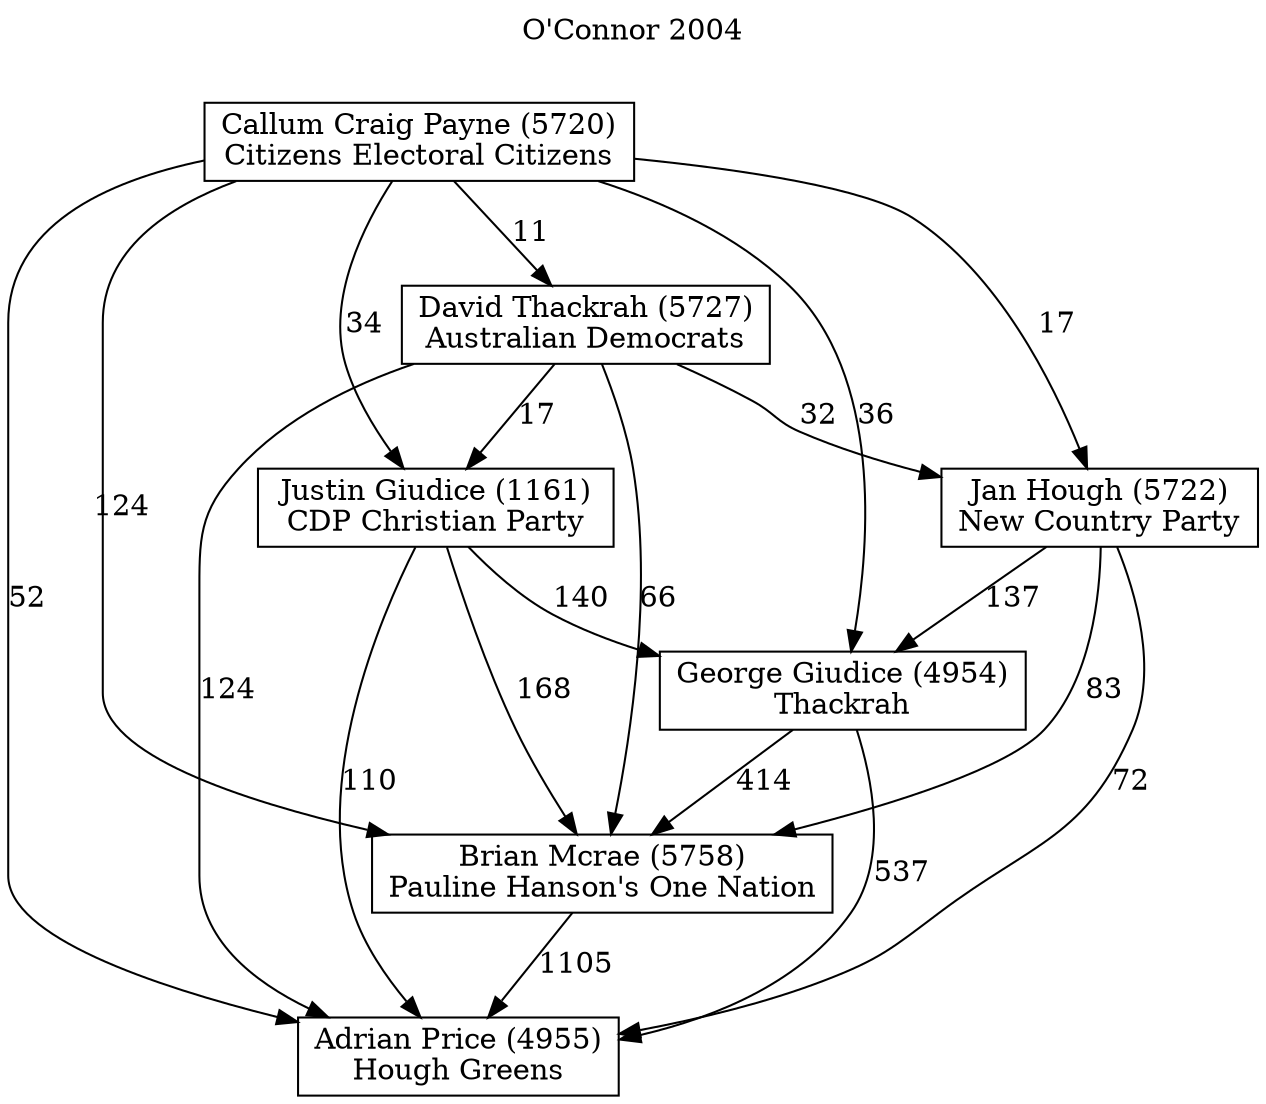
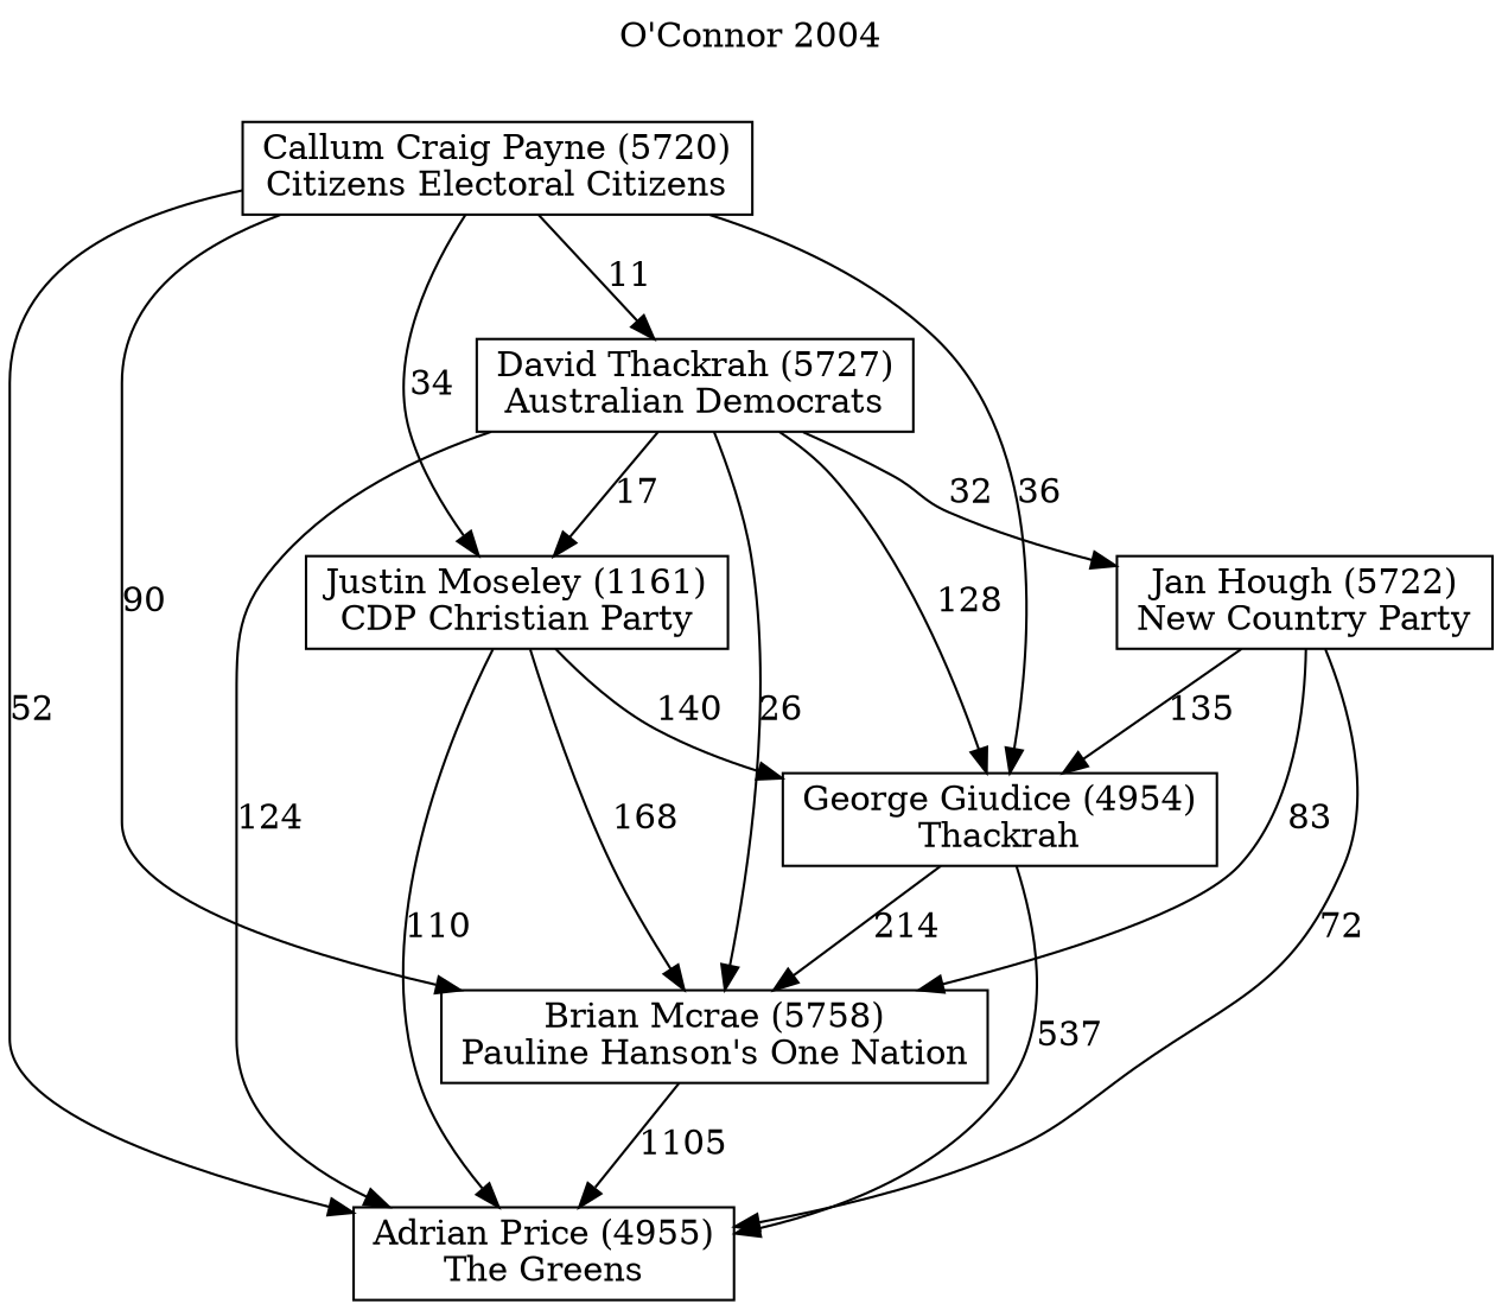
  digraph {
    label="O'Connor 2004"
    labelloc=t
    mclimit=10
    node [shape=box]
-   n1 [label="Adrian Price (4955)\nHough Greens"]
+   n1 [label="Adrian Price (4955)\nThe Greens"]
    n2 [label="Brian Mcrae (5758)\nPauline Hanson's One Nation"]
    n3 [label="Callum Craig Payne (5720)\nCitizens Electoral Citizens"]
    n4 [label="David Thackrah (5727)\nAustralian Democrats"]
    n5 [label="George Giudice (4954)\nThackrah"]
    n6 [label="Jan Hough (5722)\nNew Country Party"]
-   n7 [label="Justin Giudice (1161)\nCDP Christian Party"]
+   n7 [label="Justin Moseley (1161)\nCDP Christian Party"]
    n2 -> n1 [label=1105]
    n3 -> n1 [label=52]
-   n3 -> n2 [label=124]
+   n3 -> n2 [label=90]
    n3 -> n4 [label=11]
    n3 -> n5 [label=36]
-   n3 -> n6 [label=17]
    n3 -> n7 [label=34]
    n4 -> n1 [label=124]
-   n4 -> n2 [label=66]
+   n4 -> n2 [label=26]
+   n4 -> n5 [label=128]
    n4 -> n6 [label=32]
    n4 -> n7 [label=17]
    n5 -> n1 [label=537]
-   n5 -> n2 [label=414]
+   n5 -> n2 [label=214]
    n6 -> n1 [label=72]
    n6 -> n2 [label=83]
-   n6 -> n5 [label=137]
+   n6 -> n5 [label=135]
    n7 -> n1 [label=110]
    n7 -> n2 [label=168]
    n7 -> n5 [label=140]
  }
